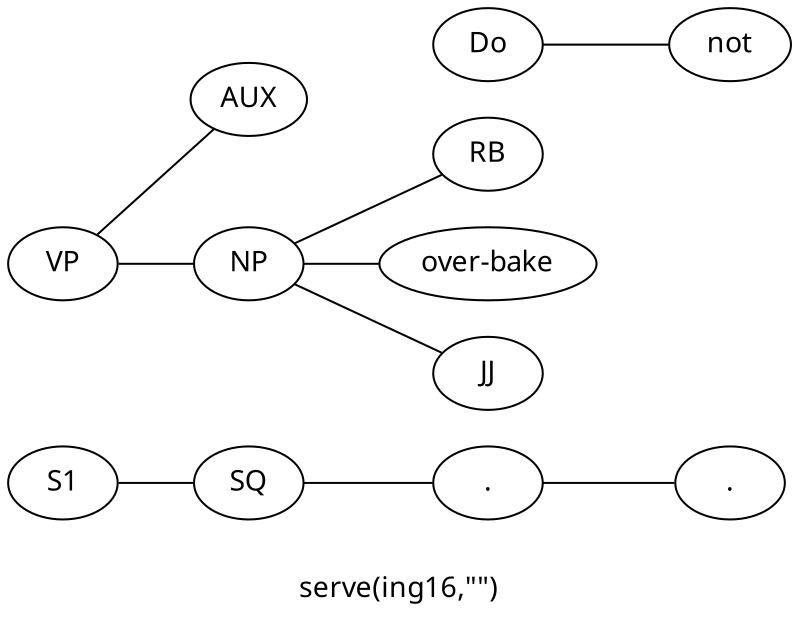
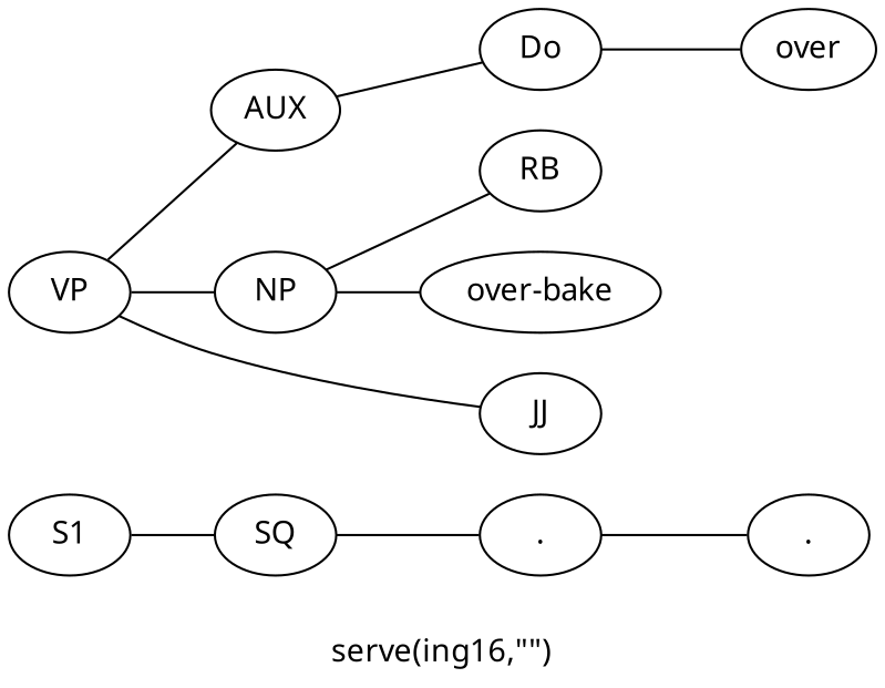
  graph {
    fontname="Noto Sans"
    label="serve(ing16,\"\")"
    rankdir=LR
    node [fontname="Noto Sans"]
    edge [fontname="Noto Sans"]
    n1 [label=S1]
    n2 [label=SQ]
    n3 [label="."]
    n4 [label=VP]
    n5 [label=AUX]
    n6 [label=NP]
    n7 [label="."]
    n8 [label=Do]
    n9 [label=RB]
    n10 [label=JJ]
    n11 [label="over-bake"]
-   n12 [label=not]
+   n12 [label=over]
    n1 -- n2
    n2 -- n3
    n3 -- n7
    n4 -- n5
    n4 -- n6
+   n5 -- n8
    n6 -- n9
-   n6 -- n10
+   n4 -- n10
    n6 -- n11
    n8 -- n12
  }
